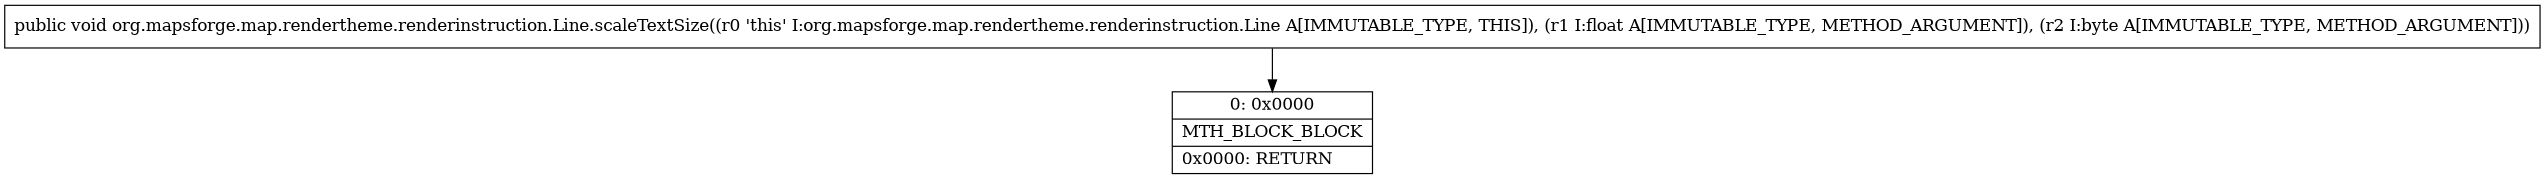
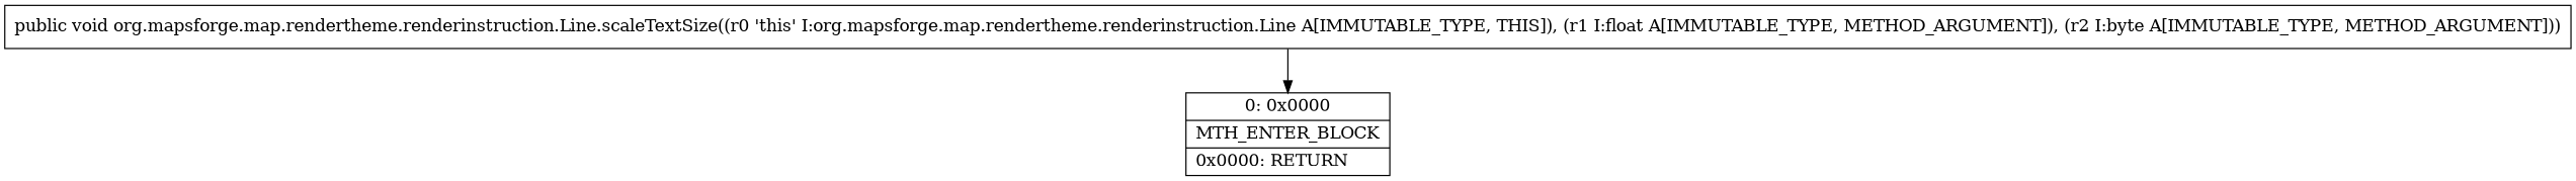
  digraph {
    node [shape=record]
-   n1 [label="{0\:\ 0x0000|MTH_BLOCK_BLOCK\l|0x0000: RETURN   \l}"]
+   n1 [label="{0\:\ 0x0000|MTH_ENTER_BLOCK\l|0x0000: RETURN   \l}"]
    n2 [label="{public void org.mapsforge.map.rendertheme.renderinstruction.Line.scaleTextSize((r0 'this' I:org.mapsforge.map.rendertheme.renderinstruction.Line A[IMMUTABLE_TYPE, THIS]), (r1 I:float A[IMMUTABLE_TYPE, METHOD_ARGUMENT]), (r2 I:byte A[IMMUTABLE_TYPE, METHOD_ARGUMENT])) }"]
    n2 -> n1
  }
